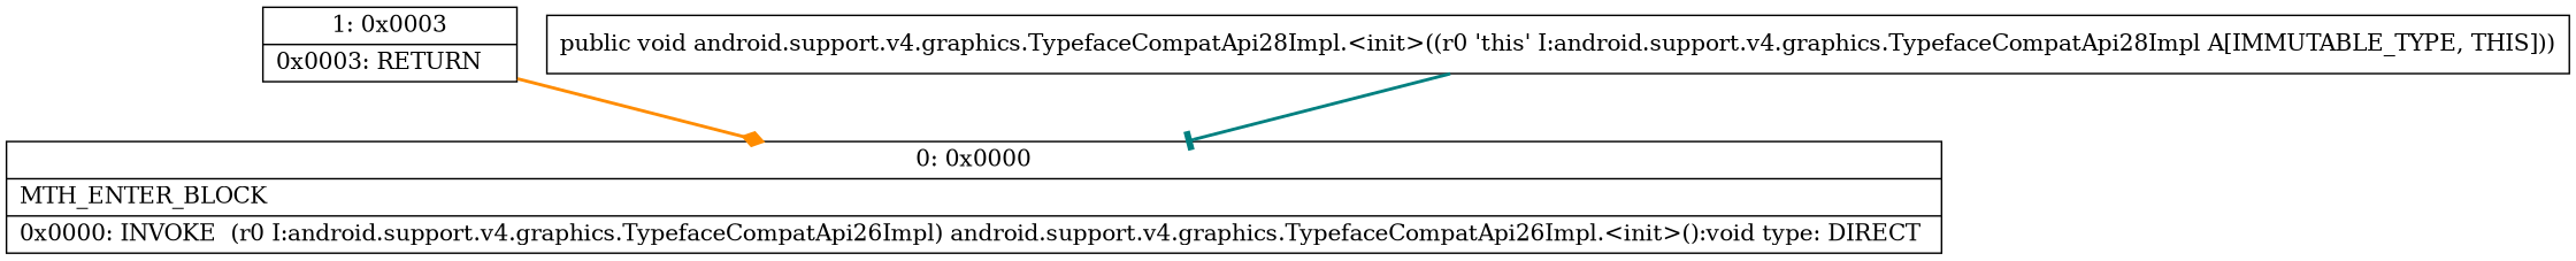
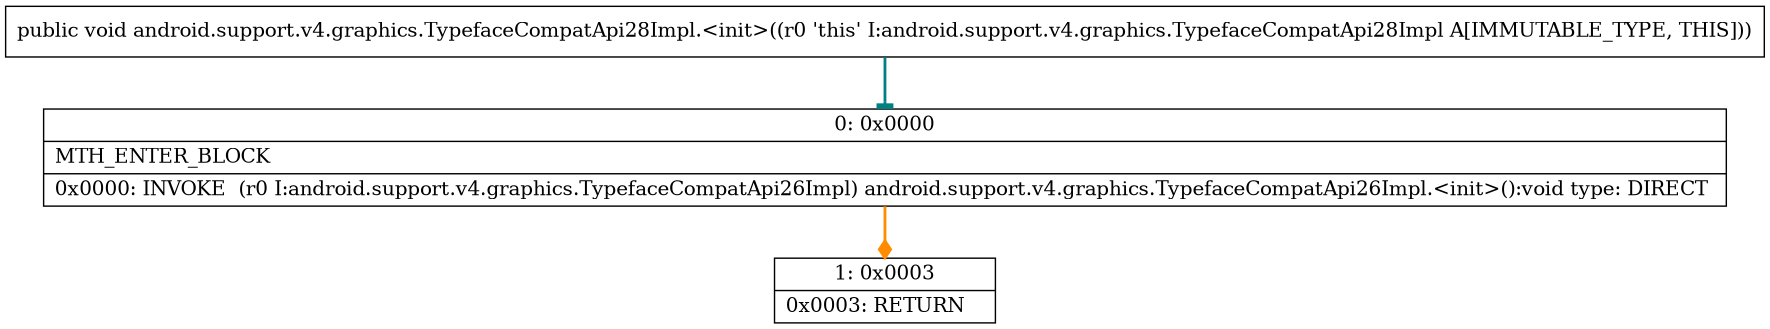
  digraph {
    fontname="DejaVu Serif"
    node [shape=record fontname="DejaVu Serif"]
    edge [style=bold fontname="DejaVu Serif"]
    n1 [label="{0\:\ 0x0000|MTH_ENTER_BLOCK\l|0x0000: INVOKE  (r0 I:android.support.v4.graphics.TypefaceCompatApi26Impl) android.support.v4.graphics.TypefaceCompatApi26Impl.\<init\>():void type: DIRECT \l}"]
    n2 [label="{1\:\ 0x0003|0x0003: RETURN   \l}"]
    n3 [label="{public void android.support.v4.graphics.TypefaceCompatApi28Impl.\<init\>((r0 'this' I:android.support.v4.graphics.TypefaceCompatApi28Impl A[IMMUTABLE_TYPE, THIS])) }"]
-   n2 -> n1 [color=darkorange arrowhead=diamond]
+   n1 -> n2 [color=darkorange arrowhead=diamond]
    n3 -> n1 [color=teal arrowhead=tee]
  }
